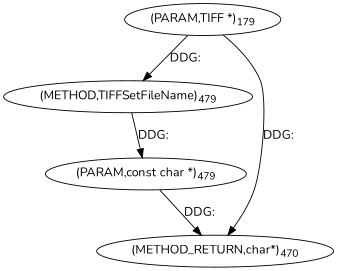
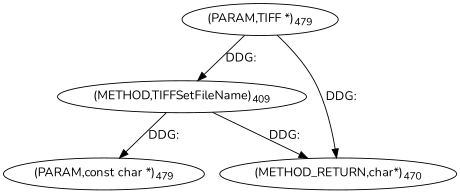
  digraph {
    fontname=Nunito
    node [fontname=Nunito]
    edge [fontname=Nunito]
-   n1 [label=<(METHOD,TIFFSetFileName)<SUB>479</SUB>>]
+   n1 [label=<(METHOD,TIFFSetFileName)<SUB>409</SUB>>]
    n2 [label=<(PARAM,const char *)<SUB>479</SUB>>]
-   n3 [label=<(PARAM,TIFF *)<SUB>179</SUB>>]
+   n3 [label=<(PARAM,TIFF *)<SUB>479</SUB>>]
    n4 [label=<(METHOD_RETURN,char*)<SUB>470</SUB>>]
    n1 -> n2 [label="DDG: "]
-   n2 -> n4 [label="DDG: "]
+   n1 -> n4 [label="DDG: "]
    n3 -> n1 [label="DDG: "]
    n3 -> n4 [label="DDG: "]
  }
